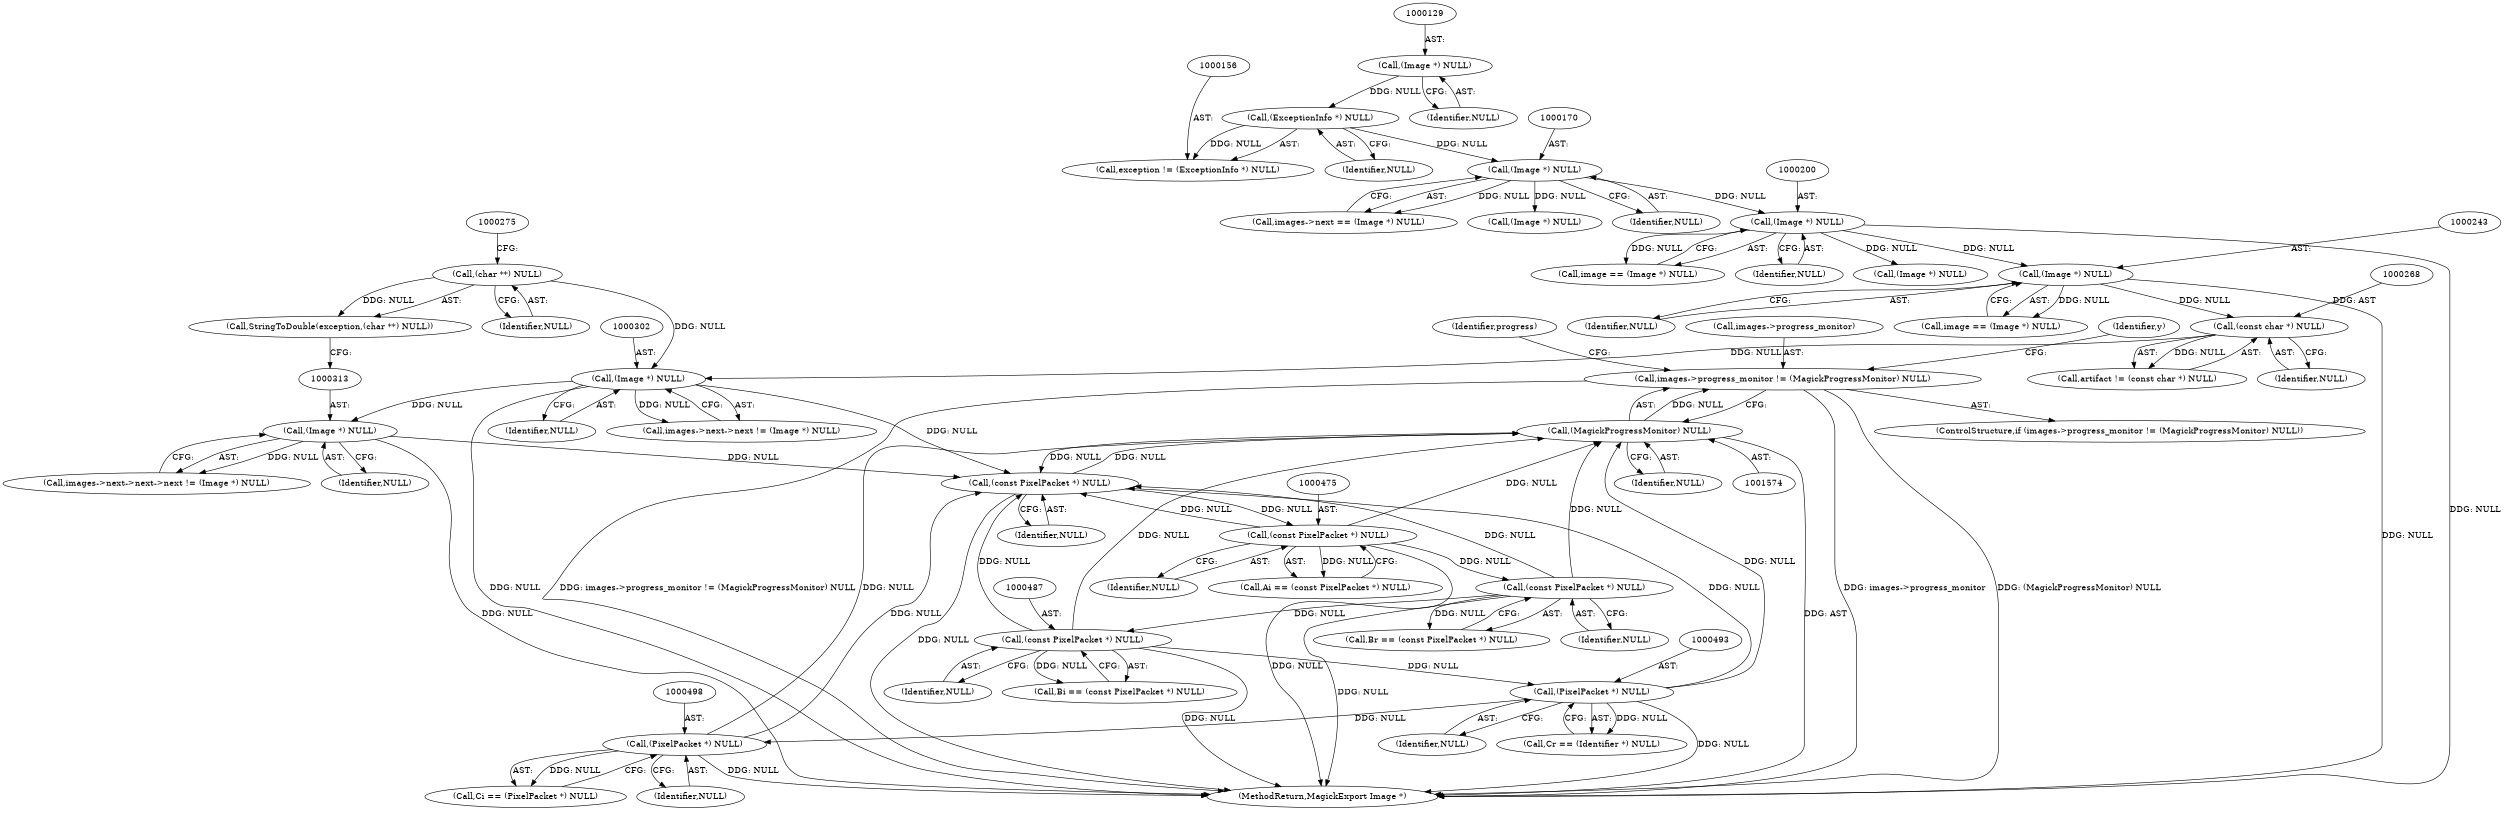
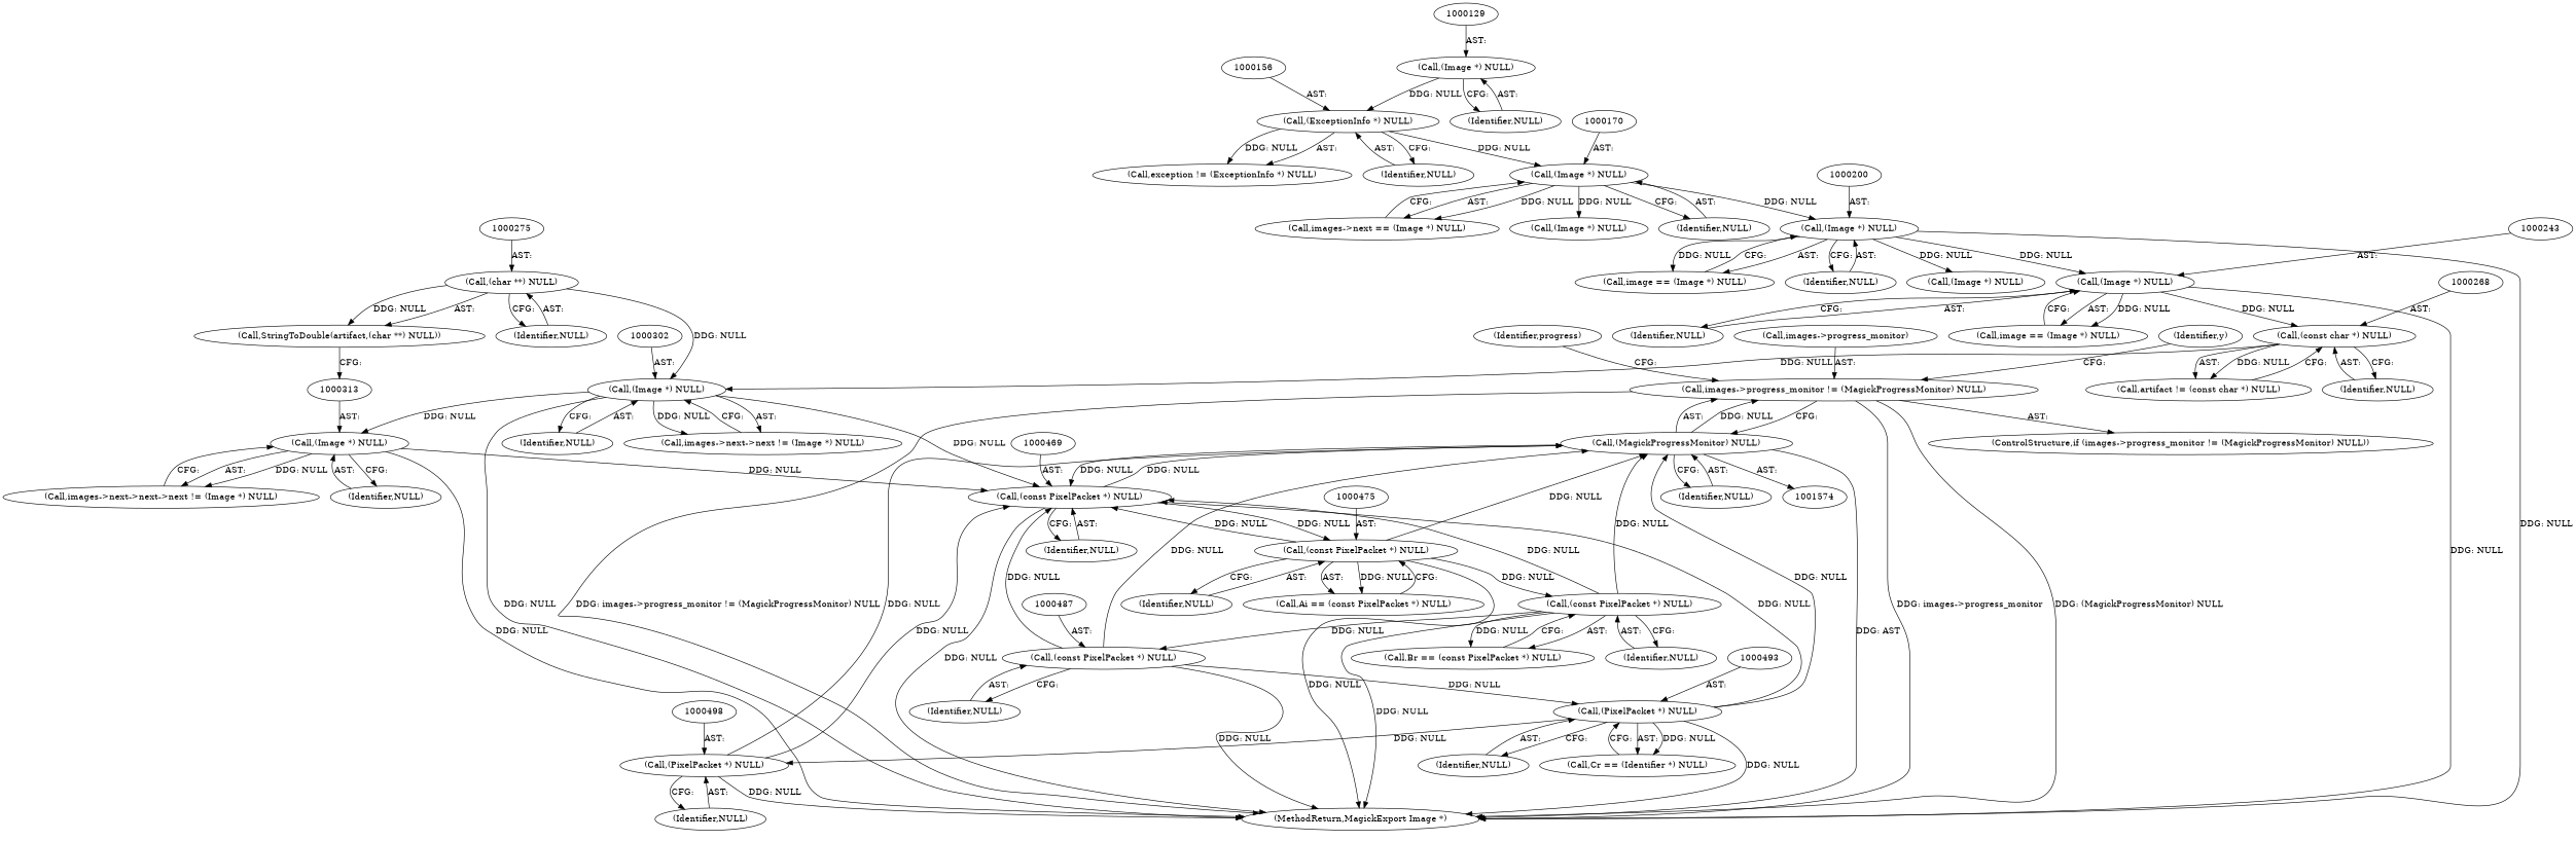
  digraph {
    n1 [label="(Call,images->progress_monitor != (MagickProgressMonitor) NULL)"]
    n2 [label="(Call,(MagickProgressMonitor) NULL)"]
    n3 [label="(MethodReturn,MagickExport Image *)"]
    n4 [label="(ControlStructure,if (images->progress_monitor != (MagickProgressMonitor) NULL))"]
    n5 [label="(Call,(const PixelPacket *) NULL)"]
    n6 [label="(Identifier,NULL)"]
    n7 [label="(Call,(const PixelPacket *) NULL)"]
    n8 [label="(Identifier,NULL)"]
    n9 [label="(Call,(PixelPacket *) NULL)"]
    n10 [label="(Call,(PixelPacket *) NULL)"]
    n11 [label="(Identifier,NULL)"]
    n12 [label="(Call,Cr == (Identifier *) NULL)"]
-   n13 [label="(Call,Ci == (PixelPacket *) NULL)"]
    n14 [label="(Identifier,NULL)"]
    n15 [label="(Call,(const PixelPacket *) NULL)"]
    n16 [label="(Identifier,NULL)"]
-   n17 [label="(Call,Bi == (const PixelPacket *) NULL)"]
    n18 [label="(Call,(const PixelPacket *) NULL)"]
    n19 [label="(Call,Br == (const PixelPacket *) NULL)"]
    n20 [label="(Identifier,NULL)"]
    n21 [label="(Call,Ai == (const PixelPacket *) NULL)"]
    n22 [label="(Identifier,NULL)"]
    n23 [label="(Call,(Image *) NULL)"]
    n24 [label="(Call,(Image *) NULL)"]
    n25 [label="(Identifier,NULL)"]
    n26 [label="(Call,images->next->next != (Image *) NULL)"]
    n27 [label="(Identifier,NULL)"]
    n28 [label="(Call,images->next->next->next != (Image *) NULL)"]
    n29 [label="(Call,(const char *) NULL)"]
    n30 [label="(Identifier,NULL)"]
    n31 [label="(Call,artifact != (const char *) NULL)"]
    n32 [label="(Call,(char **) NULL)"]
-   n33 [label="(Call,StringToDouble(exception,(char **) NULL))"]
+   n33 [label="(Call,StringToDouble(artifact,(char **) NULL))"]
    n34 [label="(Identifier,NULL)"]
    n35 [label="(Call,(Image *) NULL)"]
    n36 [label="(Identifier,NULL)"]
    n37 [label="(Call,image == (Image *) NULL)"]
    n38 [label="(Call,(Image *) NULL)"]
    n39 [label="(Call,image == (Image *) NULL)"]
    n40 [label="(Identifier,NULL)"]
    n41 [label="(Call,(Image *) NULL)"]
    n42 [label="(Call,(Image *) NULL)"]
    n43 [label="(Call,images->next == (Image *) NULL)"]
    n44 [label="(Call,(Image *) NULL)"]
    n45 [label="(Identifier,NULL)"]
    n46 [label="(Call,(ExceptionInfo *) NULL)"]
    n47 [label="(Call,exception != (ExceptionInfo *) NULL)"]
    n48 [label="(Identifier,NULL)"]
    n49 [label="(Call,(Image *) NULL)"]
    n50 [label="(Identifier,NULL)"]
    1000313
    n52 [label="(Identifier,y)"]
    n53 [label="(Identifier,progress)"]
    n54 [label="(Call,images->progress_monitor)"]
    1001574
    1000493
    1000487
    1000475
+   1000469
    1000498
    1000302
    1000268
    1000243
    1000200
    1000170
    1000156
    1000129
    1000275
    n1 -> n2 [label="CFG: "]
    n1 -> n3 [label="DDG: (MagickProgressMonitor) NULL"]
    n1 -> n3 [label="DDG: images->progress_monitor != (MagickProgressMonitor) NULL"]
    n1 -> n3 [label="DDG: images->progress_monitor"]
    n1 -> n4 [label="AST: "]
    n2 -> n1 [label="AST: "]
    n2 -> n1 [label="DDG: NULL"]
    n2 -> n3 [label="DDG: AST"]
    n2 -> n5 [label="DDG: NULL"]
    n2 -> n6 [label="CFG: "]
    n5 -> n2 [label="DDG: NULL"]
    n5 -> n3 [label="DDG: NULL"]
    n5 -> n7 [label="DDG: NULL"]
    n5 -> n8 [label="CFG: "]
    n6 -> n2 [label="AST: "]
    n7 -> n2 [label="DDG: NULL"]
    n7 -> n3 [label="DDG: NULL"]
    n7 -> n5 [label="DDG: NULL"]
    n7 -> n18 [label="DDG: NULL"]
    n7 -> n21 [label="AST: "]
    n7 -> n21 [label="DDG: NULL"]
    n7 -> n22 [label="CFG: "]
    n8 -> n5 [label="AST: "]
    n9 -> n2 [label="DDG: NULL"]
    n9 -> n3 [label="DDG: NULL"]
    n9 -> n5 [label="DDG: NULL"]
    n9 -> n10 [label="DDG: NULL"]
    n9 -> n11 [label="CFG: "]
    n9 -> n12 [label="AST: "]
    n9 -> n12 [label="DDG: NULL"]
    n10 -> n2 [label="DDG: NULL"]
    n10 -> n3 [label="DDG: NULL"]
    n10 -> n5 [label="DDG: NULL"]
-   n10 -> n13 [label="AST: "]
-   n10 -> n13 [label="DDG: NULL"]
    n10 -> n14 [label="CFG: "]
    n11 -> n9 [label="AST: "]
    n12 -> n9 [label="CFG: "]
-   n13 -> n10 [label="CFG: "]
    n14 -> n10 [label="AST: "]
    n15 -> n2 [label="DDG: NULL"]
    n15 -> n3 [label="DDG: NULL"]
    n15 -> n5 [label="DDG: NULL"]
    n15 -> n9 [label="DDG: NULL"]
    n15 -> n16 [label="CFG: "]
-   n15 -> n17 [label="AST: "]
-   n15 -> n17 [label="DDG: NULL"]
    n16 -> n15 [label="AST: "]
-   n17 -> n15 [label="CFG: "]
    n18 -> n2 [label="DDG: NULL"]
    n18 -> n3 [label="DDG: NULL"]
    n18 -> n5 [label="DDG: NULL"]
    n18 -> n15 [label="DDG: NULL"]
    n18 -> n19 [label="AST: "]
    n18 -> n19 [label="DDG: NULL"]
    n18 -> n20 [label="CFG: "]
    n19 -> n18 [label="CFG: "]
    n20 -> n18 [label="AST: "]
    n21 -> n7 [label="CFG: "]
    n22 -> n7 [label="AST: "]
    n23 -> n3 [label="DDG: NULL"]
    n23 -> n5 [label="DDG: NULL"]
    n23 -> n24 [label="DDG: NULL"]
    n23 -> n25 [label="CFG: "]
    n23 -> n26 [label="AST: "]
    n23 -> n26 [label="DDG: NULL"]
    n24 -> n3 [label="DDG: NULL"]
    n24 -> n5 [label="DDG: NULL"]
    n24 -> n27 [label="CFG: "]
    n24 -> n28 [label="AST: "]
    n24 -> n28 [label="DDG: NULL"]
    n25 -> n23 [label="AST: "]
    n26 -> n23 [label="CFG: "]
    n27 -> n24 [label="AST: "]
    n28 -> n24 [label="CFG: "]
    n29 -> n23 [label="DDG: NULL"]
    n29 -> n30 [label="CFG: "]
    n29 -> n31 [label="AST: "]
    n29 -> n31 [label="DDG: NULL"]
    n30 -> n29 [label="AST: "]
-   n31 -> n29 [label="AST: "]
+   n31 -> n29 [label="CFG: "]
    n32 -> n23 [label="DDG: NULL"]
    n32 -> n33 [label="AST: "]
    n32 -> n33 [label="DDG: NULL"]
    n32 -> n34 [label="CFG: "]
    n33 -> 1000313 [label="CFG: "]
    n34 -> n32 [label="AST: "]
    n35 -> n3 [label="DDG: NULL"]
    n35 -> n29 [label="DDG: NULL"]
    n35 -> n36 [label="CFG: "]
    n35 -> n37 [label="AST: "]
    n35 -> n37 [label="DDG: NULL"]
    n36 -> n35 [label="AST: "]
    n37 -> n35 [label="CFG: "]
    n38 -> n3 [label="DDG: NULL"]
    n38 -> n35 [label="DDG: NULL"]
    n38 -> n39 [label="AST: "]
    n38 -> n39 [label="DDG: NULL"]
    n38 -> n40 [label="CFG: "]
    n38 -> n41 [label="DDG: NULL"]
    n39 -> n38 [label="CFG: "]
    n40 -> n38 [label="AST: "]
    n42 -> n38 [label="DDG: NULL"]
    n42 -> n43 [label="AST: "]
    n42 -> n43 [label="DDG: NULL"]
    n42 -> n44 [label="DDG: NULL"]
    n42 -> n45 [label="CFG: "]
    n43 -> n42 [label="CFG: "]
    n45 -> n42 [label="AST: "]
    n46 -> n42 [label="DDG: NULL"]
    n46 -> n47 [label="AST: "]
    n46 -> n47 [label="DDG: NULL"]
    n46 -> n48 [label="CFG: "]
    n48 -> n46 [label="AST: "]
    n49 -> n46 [label="DDG: NULL"]
    n49 -> n50 [label="CFG: "]
    n50 -> n49 [label="AST: "]
    1000313 -> n24 [label="AST: "]
    n52 -> n1 [label="CFG: "]
    n53 -> n1 [label="CFG: "]
    n54 -> n1 [label="AST: "]
-   1001574 -> n2 [label="AST: "]
+   n2 -> 1001574 [label="AST: "]
    1000493 -> n9 [label="AST: "]
    1000487 -> n15 [label="AST: "]
    1000475 -> n7 [label="AST: "]
+   1000469 -> n5 [label="AST: "]
    1000498 -> n10 [label="AST: "]
    1000302 -> n23 [label="AST: "]
-   1000268 -> n29 [label="DDG: AST"]
+   1000268 -> n29 [label="AST: "]
    1000243 -> n35 [label="AST: "]
    1000200 -> n38 [label="AST: "]
    1000170 -> n42 [label="AST: "]
-   1000156 -> n47 [label="AST: "]
+   1000156 -> n46 [label="AST: "]
    1000129 -> n49 [label="AST: "]
-   1000275 -> n32 [label="CFG: "]
+   1000275 -> n32 [label="AST: "]
  }
